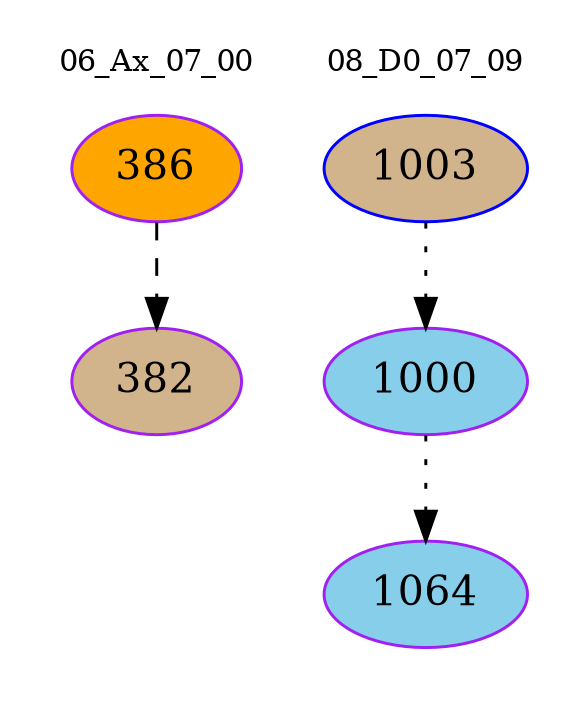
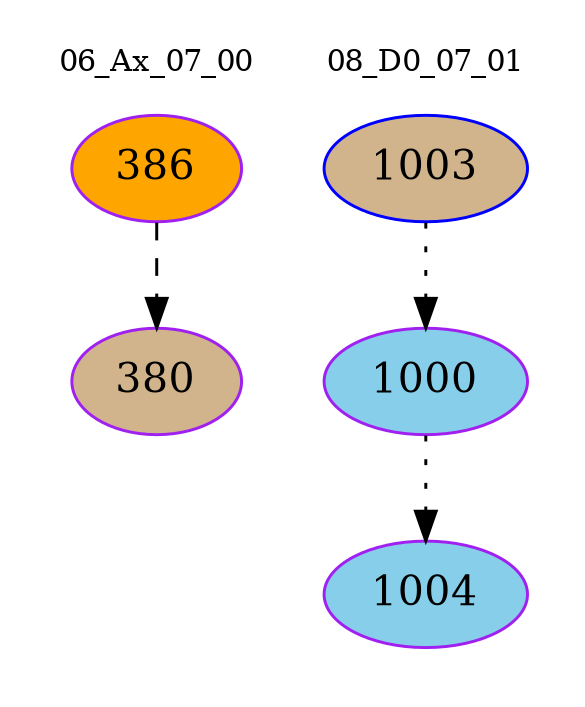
  digraph {
    node [color=purple fillcolor=tan style=filled]
    edge [color=black style=dotted]
    n1 [fillcolor=orange label=386]
-   n2 [label=382]
+   n2 [label=380]
    n3 [color=blue label=1003]
    n4 [fillcolor=skyblue label=1000]
-   n5 [fillcolor=skyblue label=1064]
+   n5 [fillcolor=skyblue label=1004]
    subgraph cluster_1 {
      color=white
      fontsize=10
      label="06_Ax_07_00"
      n1
      n2
    }
    subgraph cluster_2 {
      color=white
      fontsize=10
-     label="08_D0_07_09"
+     label="08_D0_07_01"
      n3
      n4
      n5
    }
    n1 -> n2 [style=dashed]
    n3 -> n4
    n4 -> n5
  }
